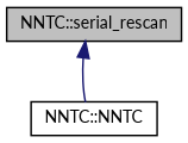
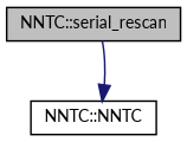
  digraph {
    rankdir=TB
    fontname=Lato
    node [color=black fontname=Lato fontsize=10 shape=record style=filled]
    n1 [fillcolor=grey75 fontcolor=black height=0.2 label="NNTC::serial_rescan" width=0.4]
    n2 [fillcolor=white height=0.2 label="NNTC::NNTC" width=0.4]
-   n1 -> n2 [color=midnightblue dir=back fontname=Lato fontsize=10 labelfontname=Helvetica labelfontsize=10 style=solid]
+   n2 -> n1 [color=midnightblue dir=back fontname=Lato fontsize=10 labelfontname=Helvetica labelfontsize=10 style=solid]
  }
